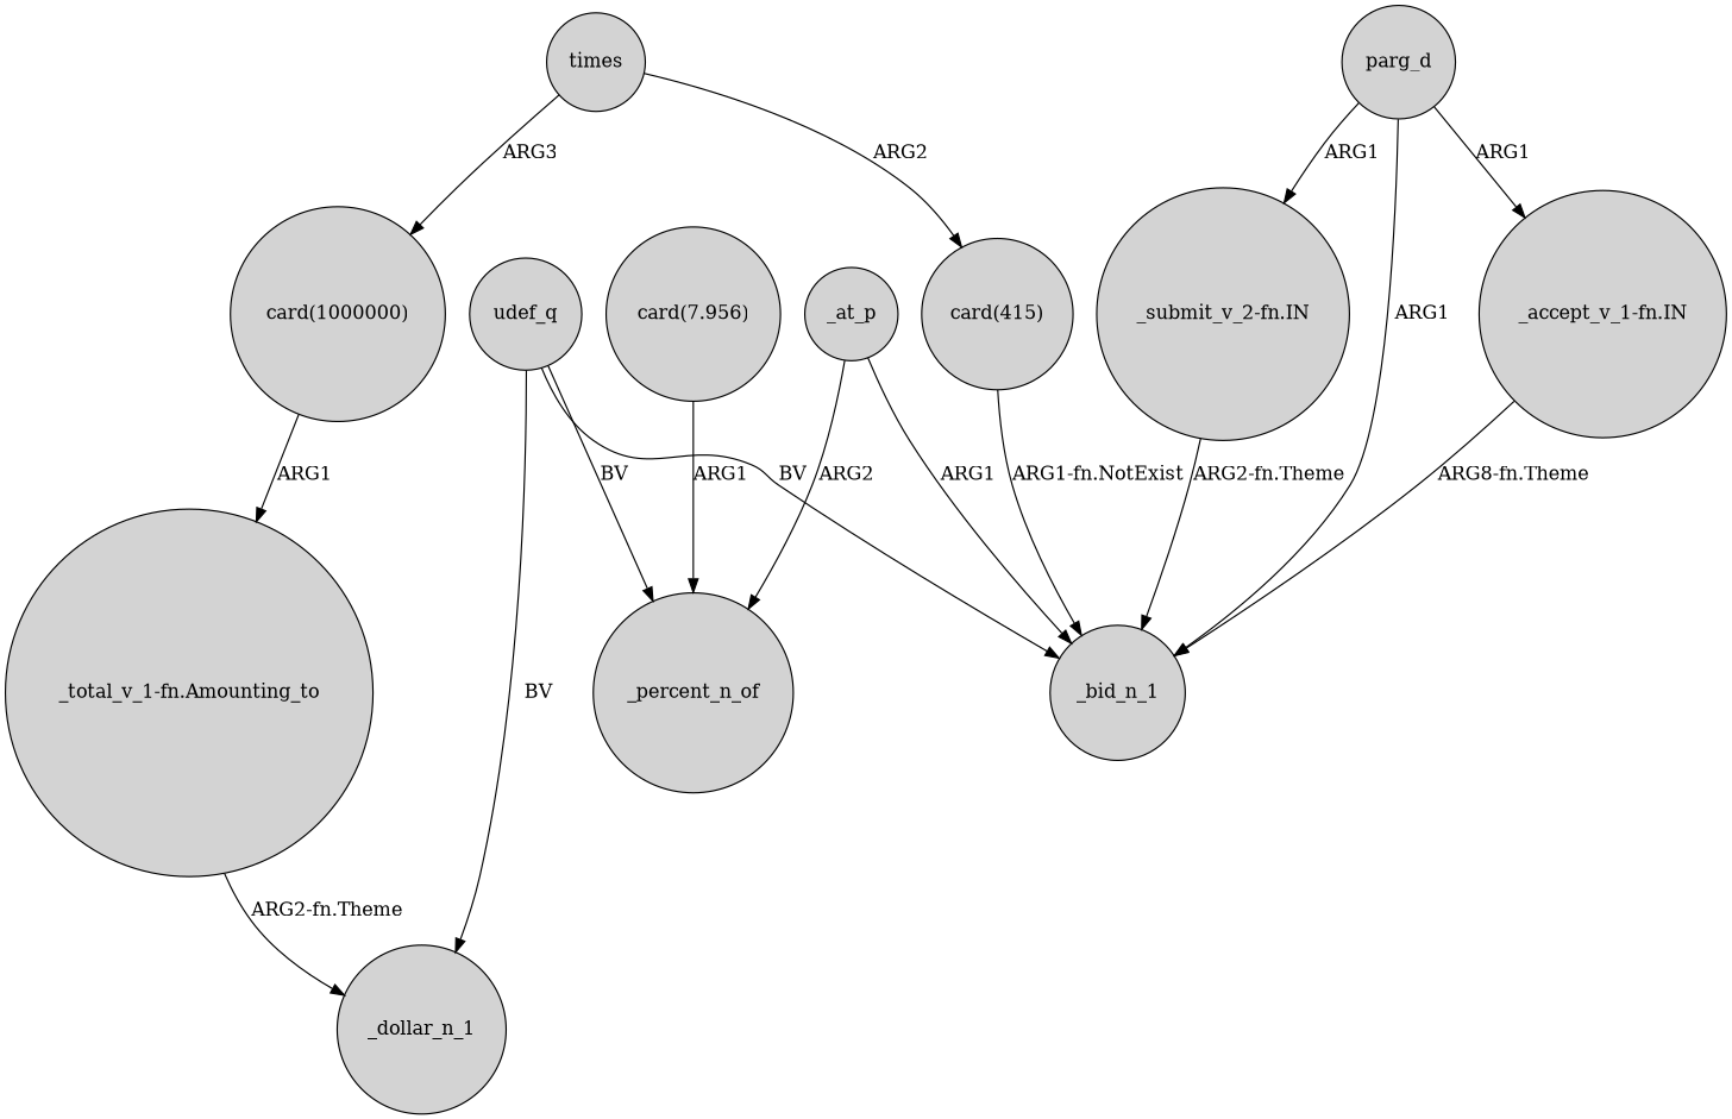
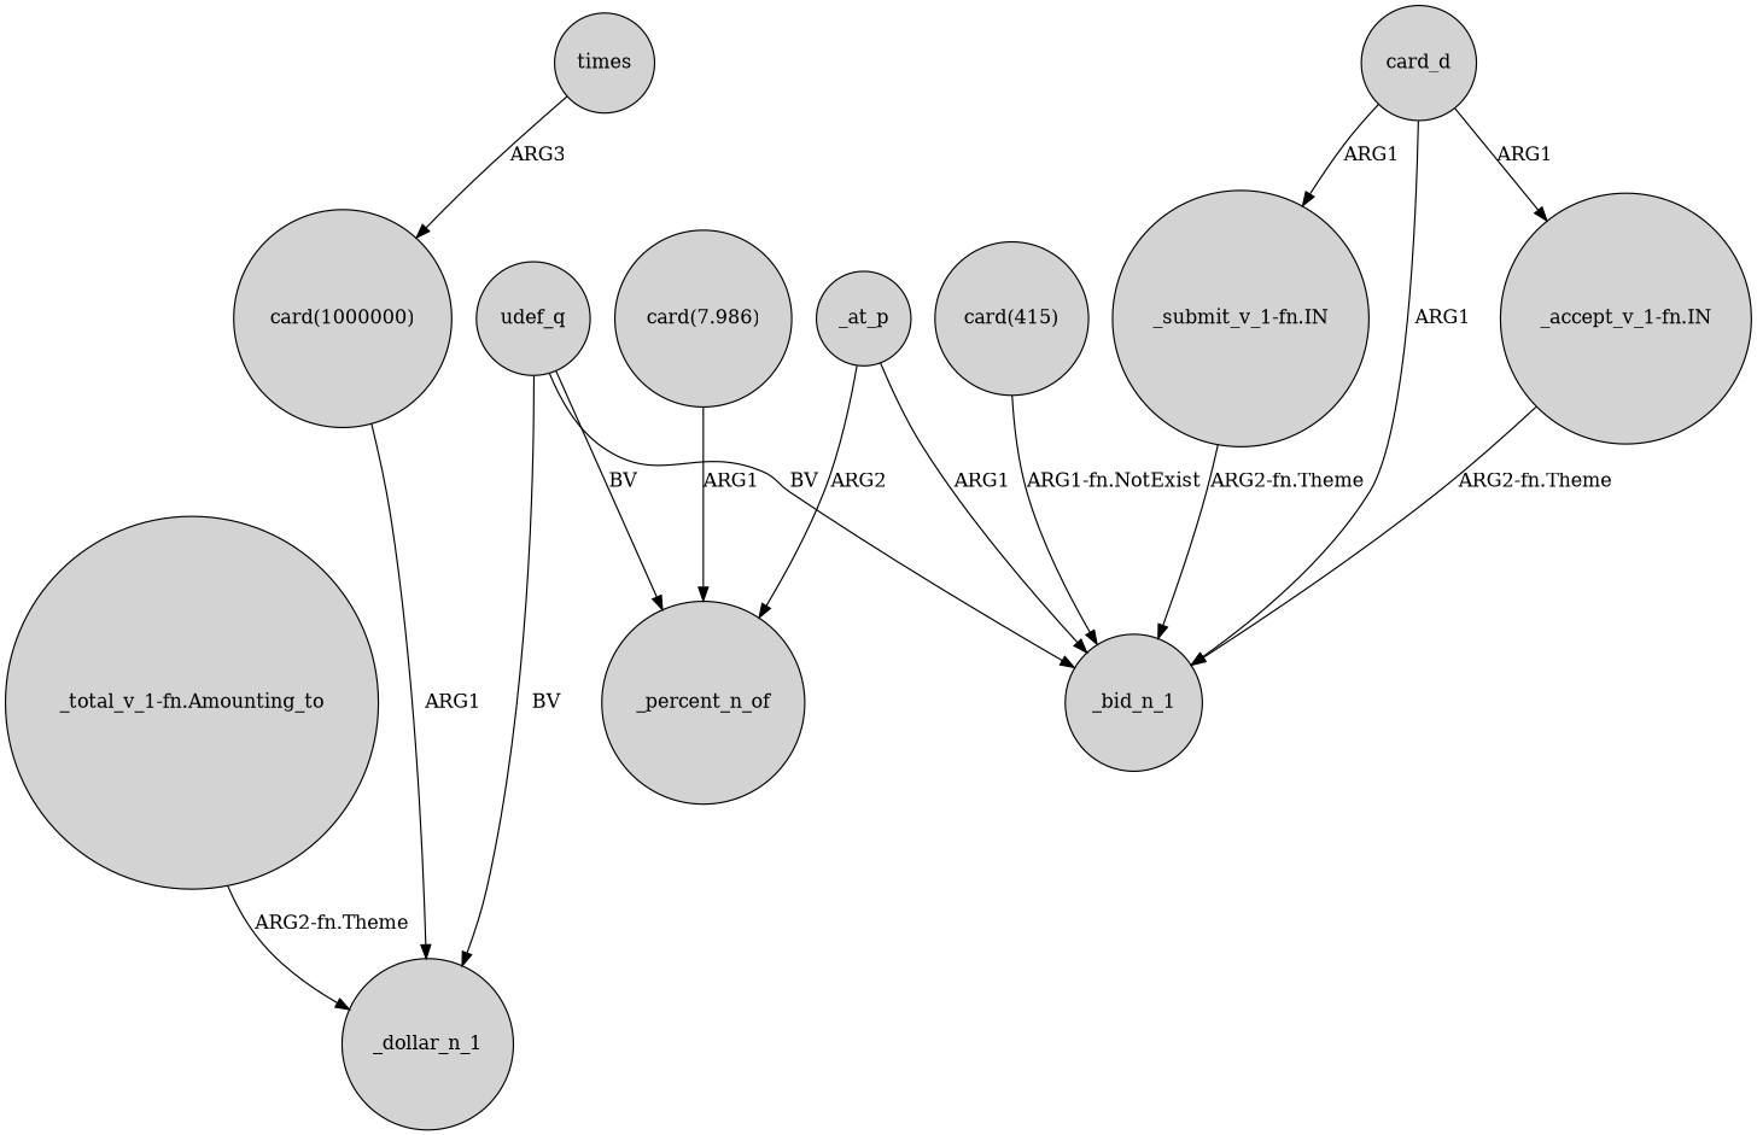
  digraph {
    node [shape=circle style=filled]
    times
    "card(415)"
    "card(1000000)"
    _bid_n_1
    _dollar_n_1
    udef_q
    _percent_n_of
    _at_p
-   "card(7.986)" [label="card(7.956)"]
-   parg_d
+   "card(7.986)"
+   parg_d [label=card_d]
    "_accept_v_1-fn.IN"
-   "_submit_v_1-fn.IN" [label="_submit_v_2-fn.IN"]
+   "_submit_v_1-fn.IN"
    "_total_v_1-fn.Amounting_to"
-   times -> "card(415)" [label=ARG2]
    times -> "card(1000000)" [label=ARG3]
    "card(415)" -> _bid_n_1 [label="ARG1-fn.NotExist"]
-   "card(1000000)" -> "_total_v_1-fn.Amounting_to" [label=ARG1]
+   "card(1000000)" -> _dollar_n_1 [label=ARG1]
    udef_q -> _bid_n_1 [label=BV]
    udef_q -> _dollar_n_1 [label=BV]
    udef_q -> _percent_n_of [label=BV]
    _at_p -> _bid_n_1 [label=ARG1]
    _at_p -> _percent_n_of [label=ARG2]
    "card(7.986)" -> _percent_n_of [label=ARG1]
    parg_d -> _bid_n_1 [label=ARG1]
    parg_d -> "_accept_v_1-fn.IN" [label=ARG1]
    parg_d -> "_submit_v_1-fn.IN" [label=ARG1]
-   "_accept_v_1-fn.IN" -> _bid_n_1 [label="ARG8-fn.Theme"]
+   "_accept_v_1-fn.IN" -> _bid_n_1 [label="ARG2-fn.Theme"]
    "_submit_v_1-fn.IN" -> _bid_n_1 [label="ARG2-fn.Theme"]
    "_total_v_1-fn.Amounting_to" -> _dollar_n_1 [label="ARG2-fn.Theme"]
  }
